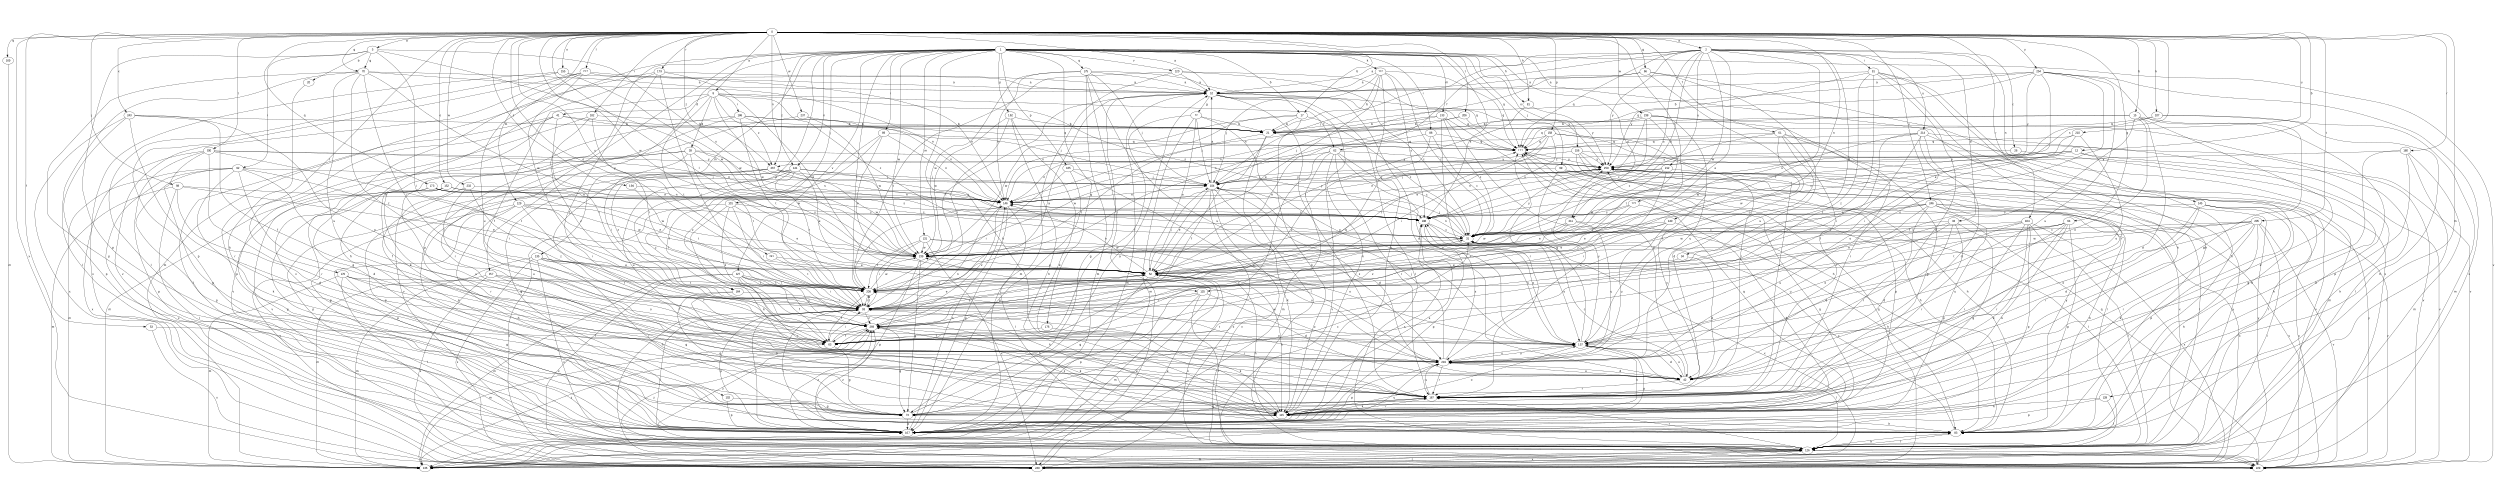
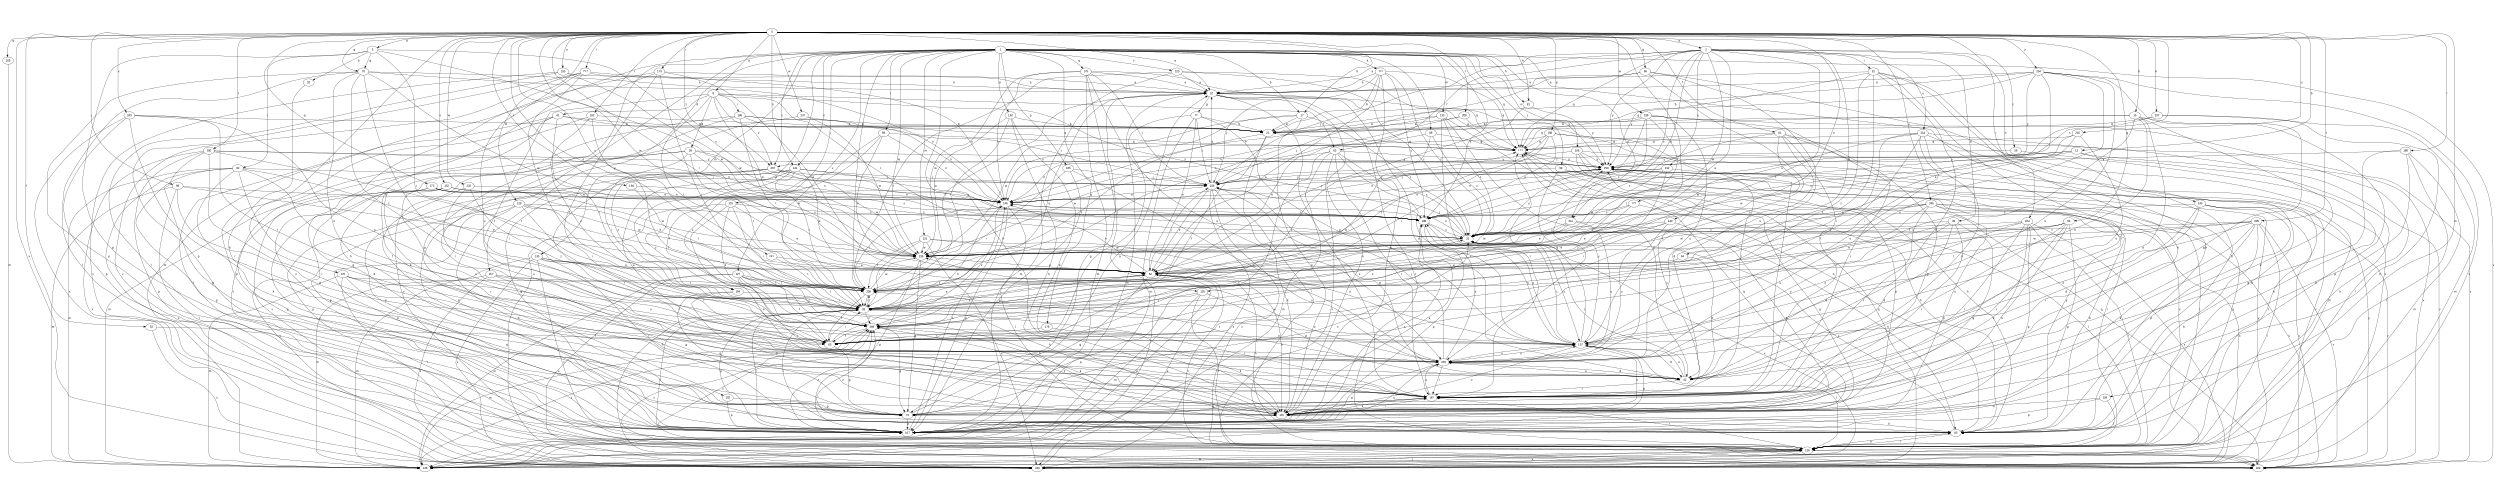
  strict digraph {
    fontname="Liberation Sans"
    node [fontname="Liberation Sans"]
    edge [fontname="Liberation Sans"]
    0
    2
    n3 [label=8]
    5
    10
    12
    15
    17
    52
    53
    61
    64
    66
    70
    81
    98
    107
    n18 [label=217]
    n19 [label=170]
    121
    125
    128
    129
    140
    141
    152
    155
    158
    169
    173
    179
    180
    182
    184
    194
    198
    200
    205
    206
    210
    232
    237
    238
    239
    241
    243
    246
    249
    254
    267
    177
    211
    26
    33
    34
    62
    91
    104
    145
    212
    214
    259
    209
    31
    39
    41
    63
    186
    167
    20
    92
    93
    115
    136
    42
    72
    73
    126
    187
    83
    229
    21
    157
    146
    219
    269
    164
    1
    88
    89
    99
    101
    102
    112
    131
    133
    135
    156
    162
    165
    175
    176
    220
    227
    257
    0 -> 2 [label=a]
    0 -> n3 [label=a]
    0 -> 5 [label=a]
    0 -> 10 [label=a]
    0 -> 12 [label=b]
    0 -> 15 [label=b]
    0 -> 17 [label=b]
    0 -> 52 [label=e]
    0 -> 53 [label=f]
    0 -> 61 [label=f]
    0 -> 64 [label=g]
    0 -> 66 [label=g]
    0 -> 70 [label=g]
    0 -> 81 [label=h]
    0 -> 98 [label=j]
    0 -> 107 [label=k]
    0 -> n18 [label=l]
    0 -> n19 [label=l]
    0 -> 121 [label=l]
    0 -> 125 [label=l]
    0 -> 128 [label=m]
    0 -> 129 [label=m]
    0 -> 140 [label=n]
    0 -> 141 [label=n]
    0 -> 152 [label=o]
    0 -> 155 [label=o]
    0 -> 158 [label=p]
    0 -> 169 [label=q]
    0 -> 173 [label=q]
    0 -> 179 [label=r]
    0 -> 180 [label=r]
    0 -> 182 [label=r]
    0 -> 184 [label=r]
    0 -> 194 [label=s]
    0 -> 198 [label=s]
    0 -> 200 [label=t]
    0 -> 205 [label=t]
    0 -> 206 [label=t]
    0 -> 210 [label=u]
    0 -> 232 [label=w]
    0 -> 237 [label=w]
    0 -> 238 [label=w]
    0 -> 239 [label=w]
    0 -> 241 [label=x]
    0 -> 243 [label=x]
    0 -> 246 [label=x]
    0 -> 249 [label=x]
    0 -> 254 [label=y]
    0 -> 267 [label=z]
    2 -> 10 [label=a]
    2 -> 52 [label=e]
    2 -> 125 [label=l]
    2 -> 198 [label=s]
    2 -> 239 [label=w]
    2 -> 177 [label=q]
    2 -> 211 [label=u]
    2 -> 26 [label=c]
    2 -> 33 [label=d]
    2 -> 34 [label=d]
    2 -> 62 [label=f]
    2 -> 91 [label=i]
    2 -> 104 [label=j]
    2 -> 145 [label=n]
    2 -> 212 [label=u]
    2 -> 214 [label=u]
    2 -> 259 [label=y]
    n3 -> 198 [label=s]
    n3 -> 239 [label=w]
    n3 -> 267 [label=z]
    n3 -> 62 [label=f]
    n3 -> 209 [label=t]
    n3 -> 31 [label=c]
    n3 -> 39 [label=d]
    n3 -> 41 [label=d]
    n3 -> 63 [label=f]
    n3 -> 186 [label=r]
    5 -> 70 [label=g]
    5 -> 198 [label=s]
    5 -> 239 [label=w]
    5 -> 167 [label=p]
    5 -> 20 [label=b]
    5 -> 92 [label=i]
    5 -> 93 [label=i]
    10 -> 177 [label=q]
    10 -> 209 [label=t]
    10 -> 115 [label=k]
    10 -> 136 [label=m]
    10 -> 42 [label=d]
    10 -> 72 [label=g]
    10 -> 73 [label=g]
    10 -> 126 [label=l]
    10 -> 187 [label=r]
    12 -> 239 [label=w]
    12 -> 267 [label=z]
    12 -> 259 [label=y]
    12 -> 83 [label=h]
    12 -> 229 [label=v]
    15 -> 177 [label=q]
    15 -> 63 [label=f]
    15 -> 167 [label=p]
    15 -> 115 [label=k]
    15 -> 42 [label=d]
    15 -> 21 [label=b]
    15 -> 157 [label=o]
    17 -> 239 [label=w]
    17 -> 31 [label=c]
    17 -> 115 [label=k]
    17 -> 21 [label=b]
    17 -> 146 [label=n]
    52 -> 104 [label=j]
    52 -> 209 [label=t]
    52 -> 115 [label=k]
    52 -> 73 [label=g]
    52 -> 83 [label=h]
    52 -> 229 [label=v]
    52 -> 146 [label=n]
    53 -> 249 [label=x]
    53 -> 63 [label=f]
    61 -> 177 [label=q]
    61 -> 31 [label=c]
    61 -> 63 [label=f]
    61 -> 136 [label=m]
    61 -> 42 [label=d]
    61 -> 73 [label=g]
    61 -> 187 [label=r]
    64 -> 239 [label=w]
    64 -> 31 [label=c]
    64 -> 167 [label=p]
    64 -> 115 [label=k]
    64 -> 187 [label=r]
    64 -> 157 [label=o]
    64 -> 219 [label=u]
    66 -> 10 [label=a]
    66 -> 249 [label=x]
    66 -> 157 [label=o]
    66 -> 146 [label=n]
    66 -> 219 [label=u]
    70 -> 10 [label=a]
    70 -> 239 [label=w]
    70 -> 167 [label=p]
    70 -> 93 [label=i]
    70 -> 126 [label=l]
    70 -> 146 [label=n]
    70 -> 219 [label=u]
    70 -> 269 [label=z]
    81 -> 259 [label=y]
    81 -> 209 [label=t]
    98 -> 52 [label=e]
    98 -> 136 [label=m]
    98 -> 42 [label=d]
    98 -> 126 [label=l]
    98 -> 146 [label=n]
    107 -> 198 [label=s]
    107 -> 136 [label=m]
    107 -> 83 [label=h]
    107 -> 21 [label=b]
    n18 -> 10 [label=a]
    n18 -> 167 [label=p]
    n18 -> 93 [label=i]
    n18 -> 229 [label=v]
    n18 -> 146 [label=n]
    n18 -> 219 [label=u]
    n19 -> 209 [label=t]
    n19 -> 136 [label=m]
    n19 -> 73 [label=g]
    n19 -> 126 [label=l]
    n19 -> 187 [label=r]
    n19 -> 157 [label=o]
    121 -> 52 [label=e]
    121 -> 198 [label=s]
    121 -> 93 [label=i]
    121 -> 126 [label=l]
    125 -> 167 [label=p]
    125 -> 93 [label=i]
    125 -> 136 [label=m]
    125 -> 42 [label=d]
    125 -> 126 [label=l]
    128 -> 167 [label=p]
    128 -> 115 [label=k]
    128 -> 126 [label=l]
    129 -> 198 [label=s]
    129 -> 239 [label=w]
    129 -> 249 [label=x]
    129 -> 209 [label=t]
    129 -> 167 [label=p]
    129 -> 93 [label=i]
    129 -> 83 [label=h]
    140 -> 52 [label=e]
    140 -> 31 [label=c]
    140 -> 115 [label=k]
    140 -> 219 [label=u]
    140 -> 269 [label=z]
    141 -> 52 [label=e]
    141 -> 104 [label=j]
    141 -> 209 [label=t]
    141 -> 31 [label=c]
    141 -> 73 [label=g]
    141 -> 229 [label=v]
    141 -> 219 [label=u]
    141 -> 269 [label=z]
    152 -> 239 [label=w]
    152 -> 167 [label=p]
    152 -> 187 [label=r]
    152 -> 146 [label=n]
    152 -> 219 [label=u]
    155 -> 10 [label=a]
    155 -> 239 [label=w]
    155 -> 249 [label=x]
    155 -> 126 [label=l]
    158 -> 198 [label=s]
    158 -> 177 [label=q]
    158 -> 209 [label=t]
    158 -> 93 [label=i]
    158 -> 187 [label=r]
    158 -> 229 [label=v]
    158 -> 146 [label=n]
    169 -> 136 [label=m]
    173 -> 52 [label=e]
    173 -> 198 [label=s]
    173 -> 31 [label=c]
    173 -> 167 [label=p]
    173 -> 73 [label=g]
    173 -> 146 [label=n]
    179 -> 10 [label=a]
    179 -> 52 [label=e]
    179 -> 63 [label=f]
    179 -> 93 [label=i]
    179 -> 83 [label=h]
    179 -> 229 [label=v]
    180 -> 259 [label=y]
    180 -> 115 [label=k]
    180 -> 136 [label=m]
    180 -> 73 [label=g]
    180 -> 126 [label=l]
    182 -> 93 [label=i]
    182 -> 229 [label=v]
    182 -> 21 [label=b]
    182 -> 269 [label=z]
    184 -> 249 [label=x]
    184 -> 31 [label=c]
    184 -> 167 [label=p]
    184 -> 93 [label=i]
    184 -> 115 [label=k]
    184 -> 42 [label=d]
    184 -> 126 [label=l]
    184 -> 187 [label=r]
    194 -> 209 [label=t]
    194 -> 146 [label=n]
    198 -> 31 [label=c]
    198 -> 167 [label=p]
    198 -> 157 [label=o]
    200 -> 249 [label=x]
    200 -> 259 [label=y]
    200 -> 209 [label=t]
    200 -> 167 [label=p]
    200 -> 73 [label=g]
    200 -> 187 [label=r]
    200 -> 146 [label=n]
    205 -> 239 [label=w]
    205 -> 209 [label=t]
    205 -> 31 [label=c]
    205 -> 115 [label=k]
    205 -> 126 [label=l]
    205 -> 187 [label=r]
    205 -> 83 [label=h]
    205 -> 229 [label=v]
    205 -> 157 [label=o]
    206 -> 52 [label=e]
    206 -> 187 [label=r]
    206 -> 21 [label=b]
    210 -> 177 [label=q]
    210 -> 31 [label=c]
    210 -> 93 [label=i]
    210 -> 157 [label=o]
    232 -> 115 [label=k]
    232 -> 146 [label=n]
    232 -> 219 [label=u]
    232 -> 269 [label=z]
    237 -> 239 [label=w]
    237 -> 229 [label=v]
    237 -> 21 [label=b]
    238 -> 52 [label=e]
    238 -> 209 [label=t]
    238 -> 31 [label=c]
    238 -> 187 [label=r]
    238 -> 229 [label=v]
    238 -> 21 [label=b]
    238 -> 146 [label=n]
    238 -> 219 [label=u]
    239 -> 52 [label=e]
    239 -> 167 [label=p]
    239 -> 73 [label=g]
    241 -> 52 [label=e]
    241 -> 209 [label=t]
    243 -> 249 [label=x]
    243 -> 63 [label=f]
    243 -> 167 [label=p]
    243 -> 187 [label=r]
    243 -> 21 [label=b]
    243 -> 157 [label=o]
    246 -> 52 [label=e]
    246 -> 198 [label=s]
    246 -> 249 [label=x]
    246 -> 167 [label=p]
    246 -> 93 [label=i]
    246 -> 187 [label=r]
    246 -> 83 [label=h]
    246 -> 229 [label=v]
    246 -> 219 [label=u]
    249 -> 52 [label=e]
    249 -> 177 [label=q]
    249 -> 259 [label=y]
    249 -> 93 [label=i]
    249 -> 126 [label=l]
    249 -> 269 [label=z]
    254 -> 10 [label=a]
    254 -> 52 [label=e]
    254 -> 249 [label=x]
    254 -> 177 [label=q]
    254 -> 259 [label=y]
    254 -> 73 [label=g]
    254 -> 21 [label=b]
    254 -> 157 [label=o]
    254 -> 219 [label=u]
    267 -> 198 [label=s]
    267 -> 239 [label=w]
    267 -> 104 [label=j]
    267 -> 167 [label=p]
    267 -> 187 [label=r]
    267 -> 164 [label=z]
    177 -> 259 [label=y]
    211 -> 239 [label=w]
    211 -> 31 [label=c]
    211 -> 83 [label=h]
    211 -> 219 [label=u]
    211 -> 269 [label=z]
    26 -> 259 [label=y]
    26 -> 83 [label=h]
    33 -> 52 [label=e]
    33 -> 31 [label=c]
    33 -> 42 [label=d]
    33 -> 73 [label=g]
    33 -> 187 [label=r]
    33 -> 219 [label=u]
    34 -> 52 [label=e]
    34 -> 42 [label=d]
    62 -> 239 [label=w]
    62 -> 259 [label=y]
    62 -> 31 [label=c]
    62 -> 63 [label=f]
    62 -> 136 [label=m]
    62 -> 187 [label=r]
    62 -> 229 [label=v]
    62 -> 157 [label=o]
    91 -> 10 [label=a]
    91 -> 259 [label=y]
    91 -> 63 [label=f]
    91 -> 115 [label=k]
    91 -> 42 [label=d]
    91 -> 187 [label=r]
    91 -> 83 [label=h]
    91 -> 269 [label=z]
    104 -> 10 [label=a]
    104 -> 52 [label=e]
    104 -> 249 [label=x]
    104 -> 259 [label=y]
    104 -> 115 [label=k]
    104 -> 42 [label=d]
    104 -> 229 [label=v]
    104 -> 146 [label=n]
    145 -> 198 [label=s]
    145 -> 249 [label=x]
    145 -> 167 [label=p]
    145 -> 42 [label=d]
    145 -> 187 [label=r]
    145 -> 229 [label=v]
    212 -> 239 [label=w]
    212 -> 104 [label=j]
    212 -> 126 [label=l]
    212 -> 146 [label=n]
    212 -> 269 [label=z]
    214 -> 239 [label=w]
    214 -> 177 [label=q]
    214 -> 63 [label=f]
    214 -> 93 [label=i]
    214 -> 42 [label=d]
    214 -> 126 [label=l]
    214 -> 83 [label=h]
    214 -> 157 [label=o]
    259 -> 104 [label=j]
    259 -> 126 [label=l]
    259 -> 146 [label=n]
    209 -> 239 [label=w]
    209 -> 63 [label=f]
    209 -> 93 [label=i]
    31 -> 239 [label=w]
    31 -> 249 [label=x]
    31 -> 104 [label=j]
    31 -> 259 [label=y]
    31 -> 157 [label=o]
    31 -> 146 [label=n]
    39 -> 198 [label=s]
    39 -> 239 [label=w]
    39 -> 259 [label=y]
    39 -> 209 [label=t]
    39 -> 93 [label=i]
    39 -> 136 [label=m]
    39 -> 229 [label=v]
    41 -> 104 [label=j]
    41 -> 167 [label=p]
    41 -> 93 [label=i]
    41 -> 73 [label=g]
    41 -> 126 [label=l]
    41 -> 21 [label=b]
    63 -> 93 [label=i]
    63 -> 73 [label=g]
    63 -> 146 [label=n]
    186 -> 177 [label=q]
    186 -> 209 [label=t]
    186 -> 115 [label=k]
    186 -> 187 [label=r]
    186 -> 21 [label=b]
    186 -> 146 [label=n]
    167 -> 198 [label=s]
    167 -> 177 [label=q]
    167 -> 93 [label=i]
    167 -> 146 [label=n]
    167 -> 219 [label=u]
    167 -> 269 [label=z]
    20 -> 115 [label=k]
    92 -> 249 [label=x]
    92 -> 104 [label=j]
    92 -> 63 [label=f]
    92 -> 167 [label=p]
    92 -> 93 [label=i]
    92 -> 115 [label=k]
    92 -> 136 [label=m]
    92 -> 42 [label=d]
    93 -> 10 [label=a]
    93 -> 52 [label=e]
    93 -> 177 [label=q]
    93 -> 209 [label=t]
    93 -> 167 [label=p]
    93 -> 126 [label=l]
    93 -> 157 [label=o]
    93 -> 269 [label=z]
    115 -> 198 [label=s]
    115 -> 187 [label=r]
    115 -> 83 [label=h]
    115 -> 157 [label=o]
    115 -> 269 [label=z]
    136 -> 52 [label=e]
    136 -> 177 [label=q]
    136 -> 269 [label=z]
    42 -> 31 [label=c]
    42 -> 187 [label=r]
    42 -> 157 [label=o]
    42 -> 219 [label=u]
    72 -> 52 [label=e]
    72 -> 104 [label=j]
    72 -> 63 [label=f]
    72 -> 136 [label=m]
    72 -> 21 [label=b]
    72 -> 157 [label=o]
    73 -> 10 [label=a]
    73 -> 31 [label=c]
    73 -> 167 [label=p]
    73 -> 187 [label=r]
    126 -> 249 [label=x]
    126 -> 259 [label=y]
    126 -> 136 [label=m]
    126 -> 187 [label=r]
    126 -> 83 [label=h]
    126 -> 229 [label=v]
    126 -> 269 [label=z]
    187 -> 259 [label=y]
    187 -> 93 [label=i]
    187 -> 115 [label=k]
    187 -> 73 [label=g]
    187 -> 219 [label=u]
    83 -> 259 [label=y]
    83 -> 31 [label=c]
    83 -> 93 [label=i]
    83 -> 126 [label=l]
    83 -> 269 [label=z]
    229 -> 177 [label=q]
    229 -> 259 [label=y]
    21 -> 177 [label=q]
    21 -> 209 [label=t]
    21 -> 63 [label=f]
    21 -> 126 [label=l]
    157 -> 198 [label=s]
    157 -> 177 [label=q]
    157 -> 259 [label=y]
+   157 -> 31 [label=c]
    157 -> 167 [label=p]
    157 -> 115 [label=k]
    157 -> 42 [label=d]
    157 -> 126 [label=l]
    157 -> 219 [label=u]
    146 -> 198 [label=s]
    146 -> 259 [label=y]
    146 -> 209 [label=t]
    146 -> 167 [label=p]
    146 -> 126 [label=l]
    146 -> 269 [label=z]
    219 -> 198 [label=s]
    219 -> 239 [label=w]
    219 -> 104 [label=j]
    219 -> 209 [label=t]
    219 -> 167 [label=p]
    219 -> 42 [label=d]
    219 -> 187 [label=r]
    219 -> 157 [label=o]
    269 -> 52 [label=e]
    269 -> 31 [label=c]
    269 -> 63 [label=f]
    269 -> 115 [label=k]
    269 -> 136 [label=m]
    269 -> 73 [label=g]
    269 -> 157 [label=o]
    164 -> 93 [label=i]
    164 -> 115 [label=k]
    164 -> 73 [label=g]
    1 -> 17 [label=b]
    1 -> 81 [label=h]
    1 -> 141 [label=n]
    1 -> 198 [label=s]
    1 -> 239 [label=w]
    1 -> 267 [label=z]
    1 -> 177 [label=q]
    1 -> 211 [label=u]
    1 -> 209 [label=t]
    1 -> 167 [label=p]
    1 -> 115 [label=k]
    1 -> 136 [label=m]
    1 -> 83 [label=h]
    1 -> 229 [label=v]
    1 -> 164 [label=p]
    1 -> 88 [label=i]
    1 -> 89 [label=i]
    1 -> 99 [label=j]
    1 -> 101 [label=j]
    1 -> 102 [label=j]
    1 -> 112 [label=k]
    1 -> 131 [label=m]
    1 -> 133 [label=m]
    1 -> 135 [label=m]
    1 -> 156 [label=o]
    1 -> 162 [label=p]
    1 -> 165 [label=p]
    1 -> 175 [label=q]
    1 -> 176 [label=q]
    1 -> 220 [label=v]
    1 -> 227 [label=v]
    1 -> 257 [label=y]
    88 -> 177 [label=q]
    88 -> 209 [label=t]
    88 -> 31 [label=c]
    88 -> 269 [label=z]
    89 -> 52 [label=e]
    89 -> 177 [label=q]
    89 -> 63 [label=f]
    89 -> 146 [label=n]
    89 -> 269 [label=z]
    99 -> 104 [label=j]
    99 -> 126 [label=l]
    99 -> 83 [label=h]
    99 -> 219 [label=u]
    101 -> 52 [label=e]
    101 -> 198 [label=s]
    101 -> 249 [label=x]
    101 -> 93 [label=i]
    101 -> 115 [label=k]
    101 -> 269 [label=z]
    102 -> 167 [label=p]
    102 -> 73 [label=g]
    112 -> 10 [label=a]
    112 -> 52 [label=e]
    112 -> 198 [label=s]
    112 -> 177 [label=q]
    112 -> 104 [label=j]
    112 -> 31 [label=c]
    112 -> 115 [label=k]
    112 -> 21 [label=b]
    131 -> 239 [label=w]
    131 -> 249 [label=x]
    131 -> 209 [label=t]
    131 -> 93 [label=i]
    131 -> 157 [label=o]
    131 -> 219 [label=u]
    133 -> 104 [label=j]
    133 -> 31 [label=c]
    133 -> 42 [label=d]
    133 -> 187 [label=r]
    133 -> 83 [label=h]
    133 -> 21 [label=b]
    135 -> 52 [label=e]
    135 -> 249 [label=x]
    135 -> 63 [label=f]
    135 -> 93 [label=i]
    135 -> 136 [label=m]
    135 -> 83 [label=h]
    135 -> 229 [label=v]
    156 -> 249 [label=x]
    156 -> 259 [label=y]
    156 -> 167 [label=p]
    156 -> 83 [label=h]
    156 -> 229 [label=v]
    156 -> 146 [label=n]
    162 -> 239 [label=w]
    162 -> 93 [label=i]
    162 -> 115 [label=k]
    162 -> 83 [label=h]
    162 -> 21 [label=b]
    165 -> 104 [label=j]
    165 -> 167 [label=p]
    165 -> 93 [label=i]
    165 -> 219 [label=u]
    175 -> 10 [label=a]
    175 -> 239 [label=w]
    175 -> 249 [label=x]
    175 -> 104 [label=j]
    175 -> 259 [label=y]
    175 -> 136 [label=m]
    175 -> 146 [label=n]
    175 -> 219 [label=u]
    176 -> 63 [label=f]
    176 -> 115 [label=k]
    220 -> 10 [label=a]
    220 -> 177 [label=q]
    220 -> 209 [label=t]
    220 -> 31 [label=c]
    220 -> 136 [label=m]
    227 -> 249 [label=x]
    227 -> 209 [label=t]
    227 -> 63 [label=f]
    227 -> 93 [label=i]
    227 -> 115 [label=k]
    227 -> 136 [label=m]
    227 -> 187 [label=r]
    227 -> 83 [label=h]
    227 -> 269 [label=z]
    257 -> 249 [label=x]
    257 -> 209 [label=t]
    257 -> 63 [label=f]
    257 -> 136 [label=m]
    257 -> 73 [label=g]
  }
